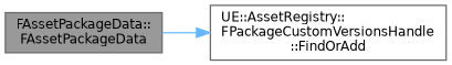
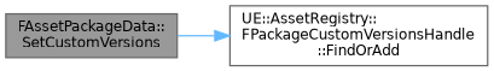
  digraph {
    rankdir=LR
    node [fontname=Helvetica fontsize=10 shape=box style=filled]
-   n1 [color=gray40 fillcolor=grey60 fontcolor=black height=0.2 label="FAssetPackageData::\lFAssetPackageData" width=0.4]
+   n1 [color=gray40 fillcolor=grey60 fontcolor=black height=0.2 label="FAssetPackageData::\lSetCustomVersions" width=0.4]
    n2 [color=grey40 fillcolor=white height=0.2 label="UE::AssetRegistry::\lFPackageCustomVersionsHandle\l::FindOrAdd" width=0.4]
    n1 -> n2 [color=steelblue1 fontname=Helvetica fontsize=10 labelfontname=Helvetica labelfontsize=10 style=solid]
  }
